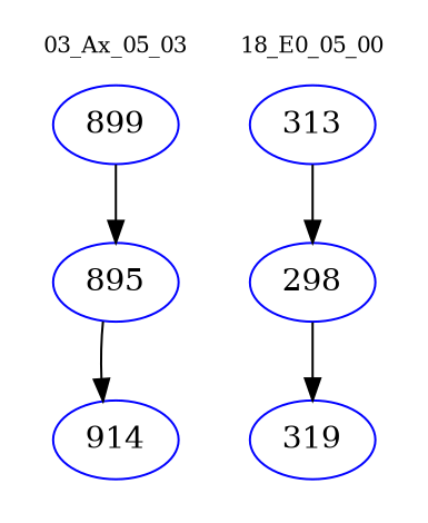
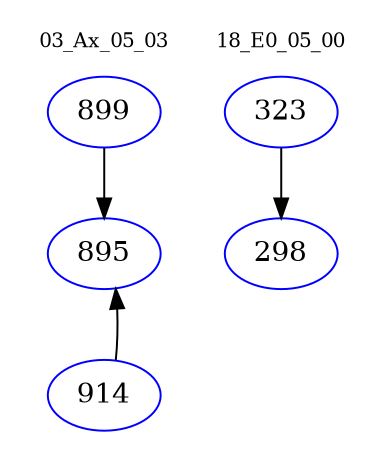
  digraph {
    node [color=blue]
    edge [color=black]
    n1 [label=899]
    n2 [label=895]
    n3 [label=914]
-   n4 [label=313]
+   n4 [label=323]
    n5 [label=298]
-   n6 [label=319]
    subgraph cluster_1 {
      color=white
      fontsize=10
      label="03_Ax_05_03"
      n1
      n2
      n3
    }
    subgraph cluster_2 {
      color=white
      fontsize=10
      label="18_E0_05_00"
      n4
      n5
-     n6
    }
    n1 -> n2
-   n2 -> n3
+   n3 -> n2
    n4 -> n5
-   n5 -> n6
  }
